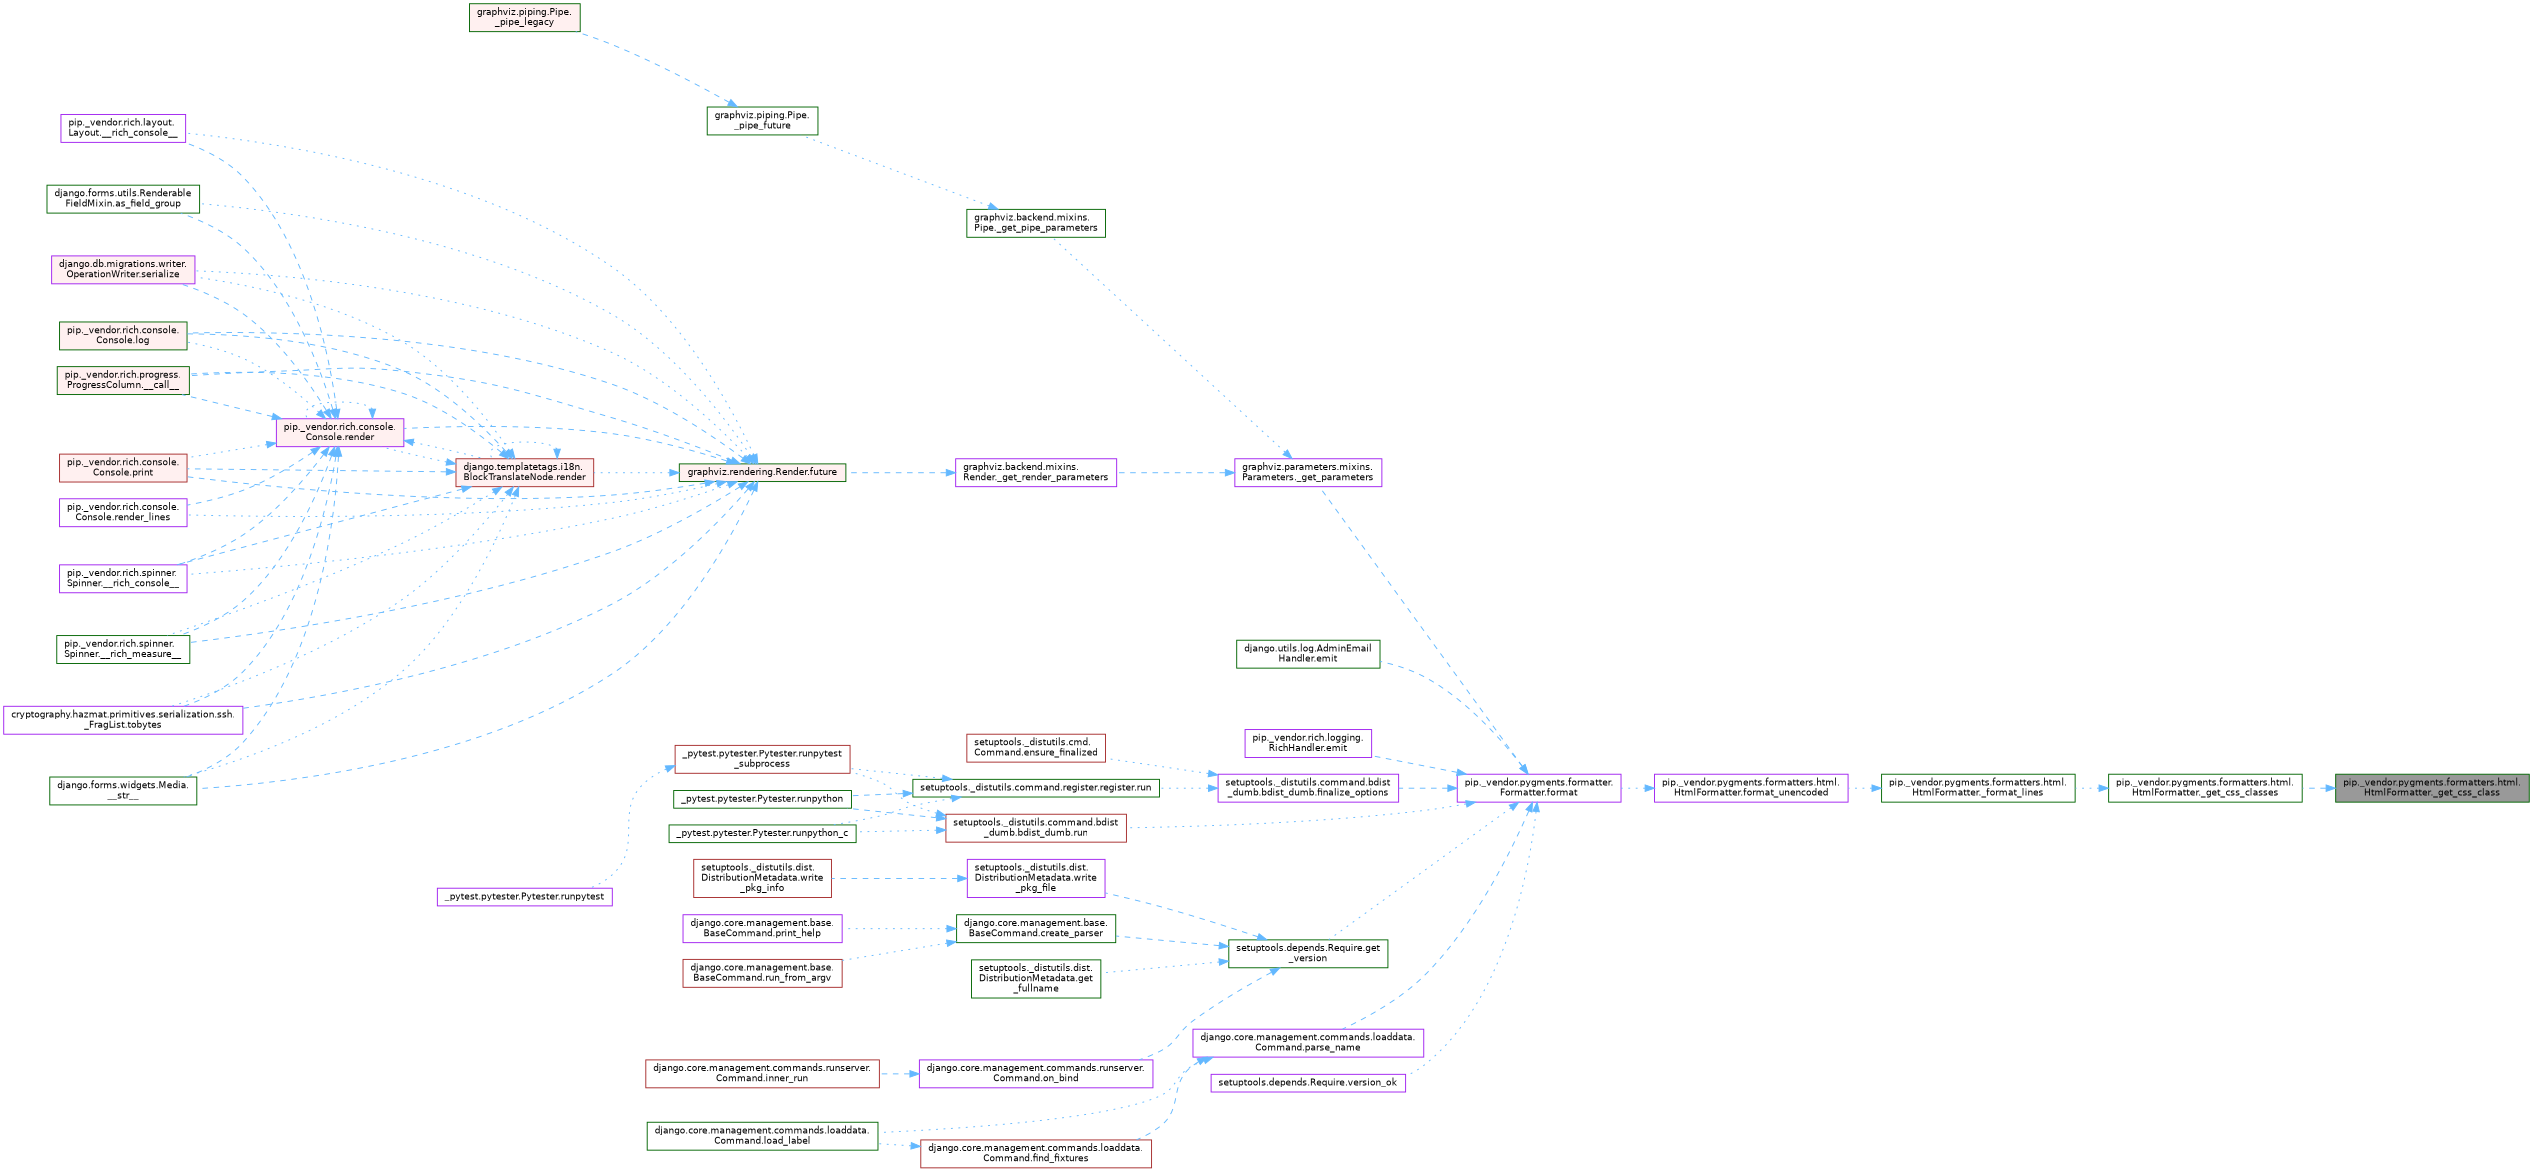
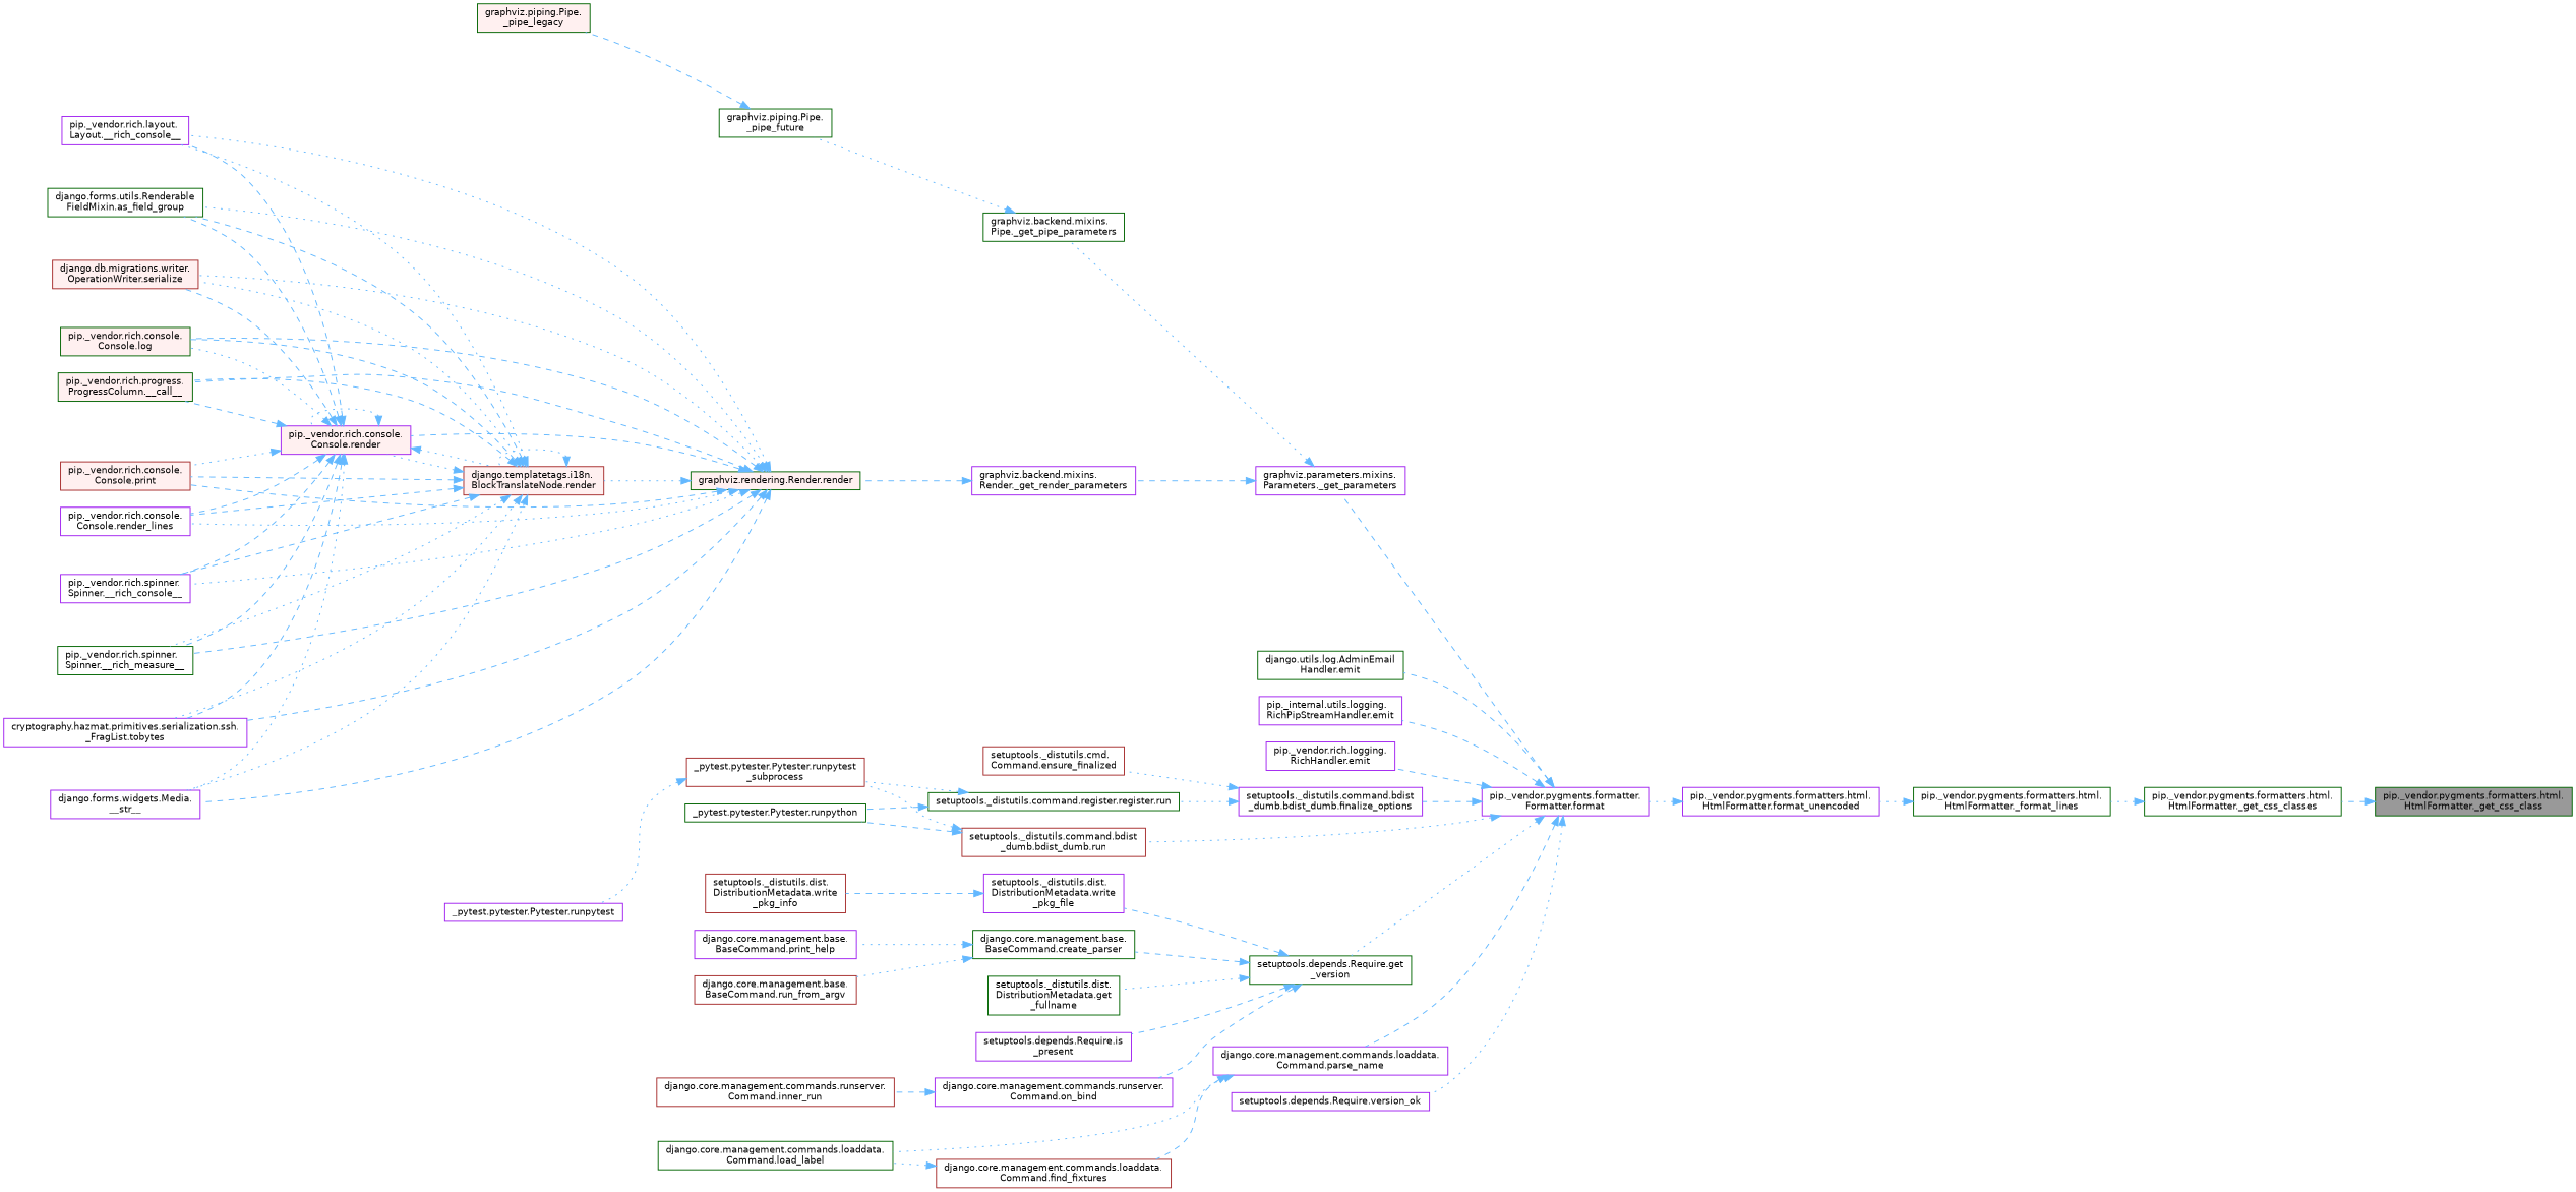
  digraph {
    rankdir=RL
    node [color=purple fillcolor=white fontname=Helvetica fontsize=10 shape=box style=filled]
    edge [color=steelblue1 dir=back fontname=Helvetica fontsize=10 labelfontname=Helvetica labelfontsize=10 style=dashed]
    n1 [color=darkgreen fillcolor=grey60 fontcolor=black height=0.2 label="pip._vendor.pygments.formatters.html.\lHtmlFormatter._get_css_class" width=0.4]
    n2 [color=darkgreen height=0.2 label="pip._vendor.pygments.formatters.html.\lHtmlFormatter._get_css_classes" width=0.4]
    n3 [color=darkgreen height=0.2 label="pip._vendor.pygments.formatters.html.\lHtmlFormatter._format_lines" width=0.4]
    n4 [height=0.2 label="pip._vendor.pygments.formatters.html.\lHtmlFormatter.format_unencoded" width=0.4]
    n5 [height=0.2 label="pip._vendor.pygments.formatter.\lFormatter.format" width=0.4]
    n6 [height=0.2 label="graphviz.parameters.mixins.\lParameters._get_parameters" width=0.4]
    n7 [color=darkgreen height=0.2 label="django.utils.log.AdminEmail\lHandler.emit" width=0.4]
+   n8 [height=0.2 label="pip._internal.utils.logging.\lRichPipStreamHandler.emit" width=0.4]
    n9 [height=0.2 label="pip._vendor.rich.logging.\lRichHandler.emit" width=0.4]
    n10 [height=0.2 label="setuptools._distutils.command.bdist\l_dumb.bdist_dumb.finalize_options" width=0.4]
    n11 [color=darkgreen height=0.2 label="setuptools.depends.Require.get\l_version" width=0.4]
    n12 [height=0.2 label="django.core.management.commands.loaddata.\lCommand.parse_name" width=0.4]
    n13 [color=brown height=0.2 label="setuptools._distutils.command.bdist\l_dumb.bdist_dumb.run" width=0.4]
    n14 [height=0.2 label="setuptools.depends.Require.version_ok" width=0.4]
    n15 [color=darkgreen height=0.2 label="graphviz.backend.mixins.\lPipe._get_pipe_parameters" width=0.4]
    n16 [height=0.2 label="graphviz.backend.mixins.\lRender._get_render_parameters" width=0.4]
    n17 [color=brown height=0.2 label="setuptools._distutils.cmd.\lCommand.ensure_finalized" width=0.4]
    n18 [color=darkgreen height=0.2 label="setuptools._distutils.command.register.register.run" width=0.4]
    n19 [color=darkgreen height=0.2 label="django.core.management.base.\lBaseCommand.create_parser" width=0.4]
    n20 [color=darkgreen height=0.2 label="setuptools._distutils.dist.\lDistributionMetadata.get\l_fullname" width=0.4]
+   n21 [height=0.2 label="setuptools.depends.Require.is\l_present" width=0.4]
    n22 [height=0.2 label="django.core.management.commands.runserver.\lCommand.on_bind" width=0.4]
    n23 [height=0.2 label="setuptools._distutils.dist.\lDistributionMetadata.write\l_pkg_file" width=0.4]
    n24 [color=brown height=0.2 label="django.core.management.commands.loaddata.\lCommand.find_fixtures" width=0.4]
    n25 [color=darkgreen height=0.2 label="django.core.management.commands.loaddata.\lCommand.load_label" width=0.4]
    n26 [color=brown height=0.2 label="_pytest.pytester.Pytester.runpytest\l_subprocess" width=0.4]
    n27 [color=darkgreen height=0.2 label="_pytest.pytester.Pytester.runpython" width=0.4]
-   n28 [color=darkgreen height=0.2 label="_pytest.pytester.Pytester.runpython_c" width=0.4]
    n29 [color=darkgreen height=0.2 label="graphviz.piping.Pipe.\l_pipe_future" width=0.4]
-   n30 [color=darkgreen fillcolor="#FFF0F0" height=0.2 label="graphviz.rendering.Render.future" width=0.4]
+   n30 [color=darkgreen fillcolor="#FFF0F0" height=0.2 label="graphviz.rendering.Render.render" width=0.4]
    n31 [color=darkgreen fillcolor="#FFF0F0" height=0.2 label="graphviz.piping.Pipe.\l_pipe_legacy" width=0.4]
    n32 [color=darkgreen fillcolor="#FFF0F0" height=0.2 label="pip._vendor.rich.progress.\lProgressColumn.__call__" width=0.4]
    n33 [height=0.2 label="pip._vendor.rich.layout.\lLayout.__rich_console__" width=0.4]
    n34 [height=0.2 label="pip._vendor.rich.spinner.\lSpinner.__rich_console__" width=0.4]
    n35 [color=darkgreen height=0.2 label="pip._vendor.rich.spinner.\lSpinner.__rich_measure__" width=0.4]
-   n36 [color=darkgreen height=0.2 label="django.forms.widgets.Media.\l__str__" width=0.4]
+   n36 [height=0.2 label="django.forms.widgets.Media.\l__str__" width=0.4]
    n37 [color=darkgreen height=0.2 label="django.forms.utils.Renderable\lFieldMixin.as_field_group" width=0.4]
    n38 [color=darkgreen fillcolor="#FFF0F0" height=0.2 label="pip._vendor.rich.console.\lConsole.log" width=0.4]
    n39 [color=brown fillcolor="#FFF0F0" height=0.2 label="pip._vendor.rich.console.\lConsole.print" width=0.4]
    n40 [color=brown fillcolor="#FFF0F0" height=0.2 label="django.templatetags.i18n.\lBlockTranslateNode.render" width=0.4]
    n41 [fillcolor="#FFF0F0" height=0.2 label="pip._vendor.rich.console.\lConsole.render" width=0.4]
    n42 [height=0.2 label="pip._vendor.rich.console.\lConsole.render_lines" width=0.4]
-   n43 [fillcolor="#FFF0F0" height=0.2 label="django.db.migrations.writer.\lOperationWriter.serialize" width=0.4]
+   n43 [color=brown fillcolor="#FFF0F0" height=0.2 label="django.db.migrations.writer.\lOperationWriter.serialize" width=0.4]
    n44 [height=0.2 label="cryptography.hazmat.primitives.serialization.ssh.\l_FragList.tobytes" width=0.4]
    n45 [height=0.2 label="_pytest.pytester.Pytester.runpytest" width=0.4]
    n46 [height=0.2 label="django.core.management.base.\lBaseCommand.print_help" width=0.4]
    n47 [color=brown height=0.2 label="django.core.management.base.\lBaseCommand.run_from_argv" width=0.4]
    n48 [color=brown height=0.2 label="django.core.management.commands.runserver.\lCommand.inner_run" width=0.4]
    n49 [color=brown height=0.2 label="setuptools._distutils.dist.\lDistributionMetadata.write\l_pkg_info" width=0.4]
    n1 -> n2
    n2 -> n3 [style=dotted]
    n3 -> n4 [style=dotted]
    n4 -> n5 [style=dotted]
    n5 -> n6
    n5 -> n7
+   n5 -> n8
    n5 -> n9
    n5 -> n10
    n5 -> n11 [style=dotted]
    n5 -> n12
    n5 -> n13 [style=dotted]
    n5 -> n14 [style=dotted]
    n6 -> n15 [style=dotted]
    n6 -> n16
    n10 -> n17 [style=dotted]
    n10 -> n18 [style=dotted]
    n11 -> n19
    n11 -> n20 [style=dotted]
+   n11 -> n21
    n11 -> n22
    n11 -> n23
    n12 -> n24
    n12 -> n25 [style=dotted]
    n13 -> n26 [style=dotted]
    n13 -> n27
-   n13 -> n28 [style=dotted]
    n15 -> n29 [style=dotted]
    n16 -> n30
    n18 -> n26 [style=dotted]
    n18 -> n27
-   n18 -> n28 [style=dotted]
    n19 -> n46 [style=dotted]
    n19 -> n47 [style=dotted]
    n22 -> n48
    n23 -> n49
    n24 -> n25 [style=dotted]
    n26 -> n45 [style=dotted]
    n29 -> n31
    n30 -> n32
    n30 -> n33 [style=dotted]
    n30 -> n34 [style=dotted]
    n30 -> n35
    n30 -> n36
    n30 -> n37 [style=dotted]
    n30 -> n38
    n30 -> n39
    n30 -> n40 [style=dotted]
    n30 -> n41
    n30 -> n42 [style=dotted]
    n30 -> n43 [style=dotted]
    n30 -> n44
    n40 -> n32
+   n40 -> n33 [style=dotted]
    n40 -> n34
    n40 -> n35 [style=dotted]
    n40 -> n36 [style=dotted]
+   n40 -> n37
    n40 -> n38
    n40 -> n39
    n40 -> n40 [style=dotted]
    n40 -> n41 [style=dotted]
+   n40 -> n42
    n40 -> n43 [style=dotted]
    n40 -> n44 [style=dotted]
    n41 -> n32
    n41 -> n33
    n41 -> n34
    n41 -> n35
-   n41 -> n36
+   n41 -> n36 [style=dotted]
    n41 -> n37
    n41 -> n38 [style=dotted]
    n41 -> n39 [style=dotted]
    n41 -> n40 [style=dotted]
    n41 -> n41 [style=dotted]
    n41 -> n42
    n41 -> n43
    n41 -> n44
  }
